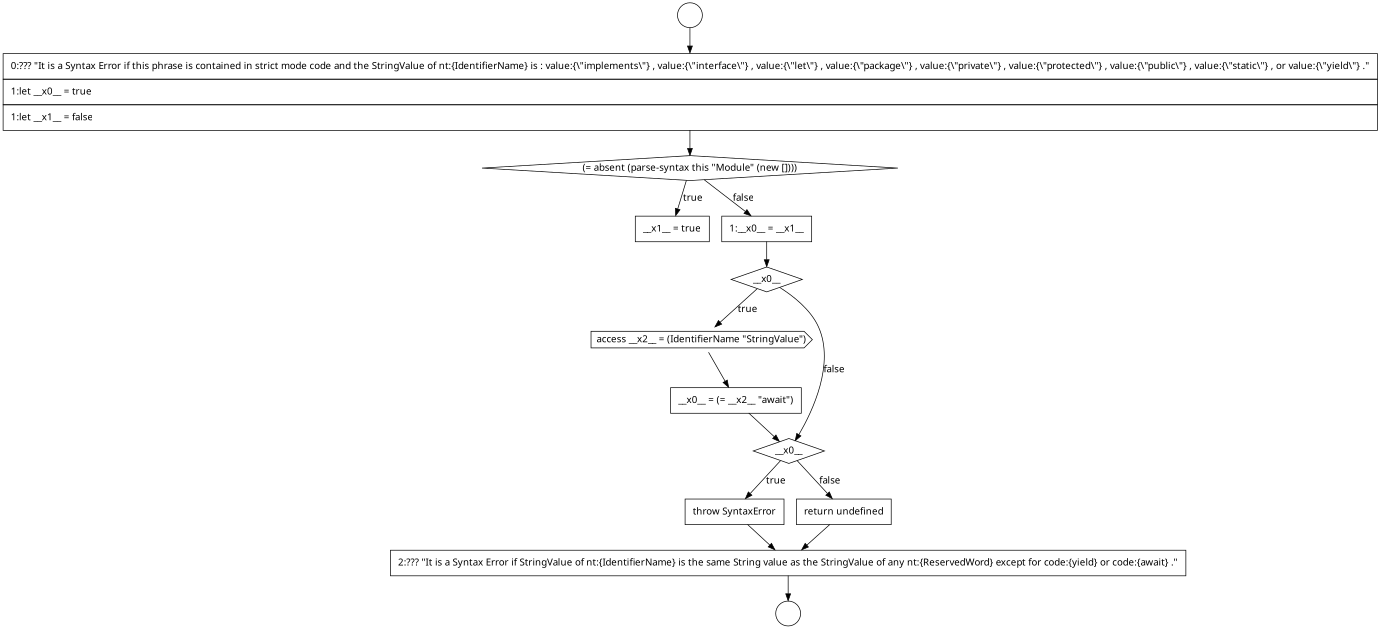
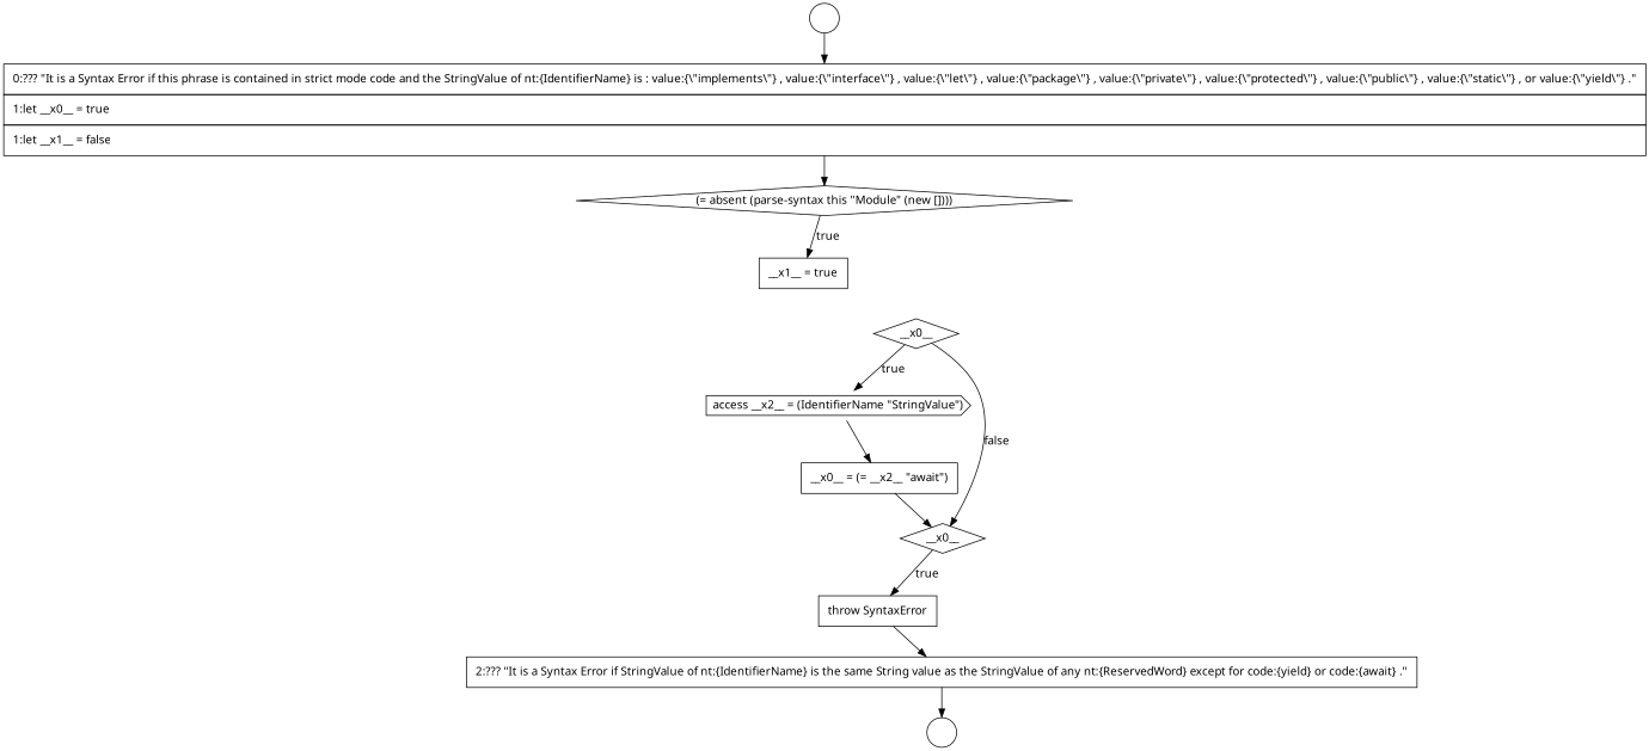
  digraph {
    fontname="Noto Sans"
    node [color=black fillcolor=white fontname="Noto Sans" shape=none style=filled margin=0]
    edge [color=black fontname="Noto Sans"]
    n1 [label=<<font color="black">__x0__</font>> shape=diamond margin=""]
    n2 [label=<<font color="black">access __x2__ = (IdentifierName &quot;StringValue&quot;)</font>> shape=cds margin=""]
    n3 [label=<<font color="black">__x0__</font>> shape=diamond margin=""]
    n4 [label=<<font color="black">     <table border="0" cellborder="1" cellspacing="0" cellpadding="10">       <tr><td align="left">__x0__ = (= __x2__ &quot;await&quot;)</td></tr>     </table>   </font>>]
    n5 [label=<<font color="black">     <table border="0" cellborder="1" cellspacing="0" cellpadding="10">       <tr><td align="left">throw SyntaxError</td></tr>     </table>   </font>>]
-   n6 [label=<<font color="black">     <table border="0" cellborder="1" cellspacing="0" cellpadding="10">       <tr><td align="left">return undefined</td></tr>     </table>   </font>>]
    n7 [label=<<font color="black">     <table border="0" cellborder="1" cellspacing="0" cellpadding="10">       <tr><td align="left">2:??? &quot;It is a Syntax Error if StringValue of nt:{IdentifierName} is the same String value as the StringValue of any nt:{ReservedWord} except for code:{yield} or code:{await} .&quot;</td></tr>     </table>   </font>>]
    n8 [label=" " shape=circle margin=""]
    n9 [label=<<font color="black">     <table border="0" cellborder="1" cellspacing="0" cellpadding="10">       <tr><td align="left">__x1__ = true</td></tr>     </table>   </font>>]
-   n10 [label=<<font color="black">     <table border="0" cellborder="1" cellspacing="0" cellpadding="10">       <tr><td align="left">1:__x0__ = __x1__</td></tr>     </table>   </font>>]
    n11 [label=" " shape=circle margin=""]
    n12 [label=<<font color="black">     <table border="0" cellborder="1" cellspacing="0" cellpadding="10">       <tr><td align="left">0:??? &quot;It is a Syntax Error if this phrase is contained in strict mode code and the StringValue of nt:{IdentifierName} is : value:{\&quot;implements\&quot;} , value:{\&quot;interface\&quot;} , value:{\&quot;let\&quot;} , value:{\&quot;package\&quot;} , value:{\&quot;private\&quot;} , value:{\&quot;protected\&quot;} , value:{\&quot;public\&quot;} , value:{\&quot;static\&quot;} , or value:{\&quot;yield\&quot;} .&quot;</td></tr>       <tr><td align="left">1:let __x0__ = true</td></tr>       <tr><td align="left">1:let __x1__ = false</td></tr>     </table>   </font>>]
    n13 [label=<<font color="black">(= absent (parse-syntax this &quot;Module&quot; (new [])))</font>> shape=diamond margin=""]
    n1 -> n2 [label=<<font color="black">true</font>>]
    n1 -> n3 [label=<<font color="black">false</font>>]
    n2 -> n4
    n3 -> n5 [label=<<font color="black">true</font>>]
-   n3 -> n6 [label=<<font color="black">false</font>>]
    n4 -> n3
    n5 -> n7
-   n6 -> n7
    n7 -> n8
-   n10 -> n1
    n11 -> n12
    n12 -> n13
    n13 -> n9 [label=<<font color="black">true</font>>]
-   n13 -> n10 [label=<<font color="black">false</font>>]
  }
